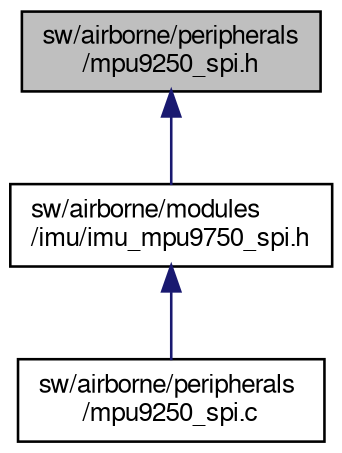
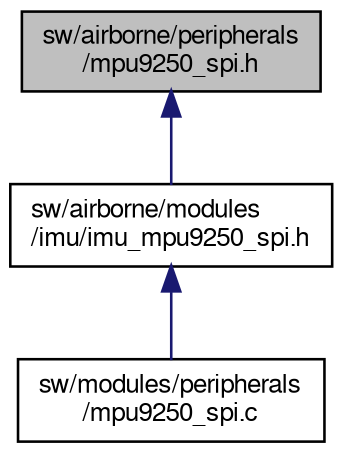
  digraph {
    node [color=black fillcolor=white fontname=FreeSans fontsize=10 shape=record style=filled]
    edge [color=midnightblue dir=back fontname=FreeSans fontsize=10 labelfontname=FreeSans labelfontsize=10 style=solid]
    n1 [fillcolor=grey75 fontcolor=black height=0.2 label="sw/airborne/peripherals\l/mpu9250_spi.h" width=0.4]
-   n2 [height=0.2 label="sw/airborne/modules\l/imu/imu_mpu9750_spi.h" width=0.4]
-   n3 [height=0.2 label="sw/airborne/peripherals\l/mpu9250_spi.c" width=0.4]
+   n2 [height=0.2 label="sw/airborne/modules\l/imu/imu_mpu9250_spi.h" width=0.4]
+   n3 [height=0.2 label="sw/modules/peripherals\l/mpu9250_spi.c" width=0.4]
    n1 -> n2
    n2 -> n3
  }
